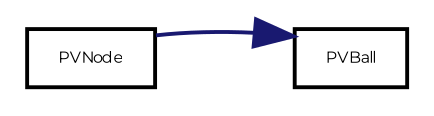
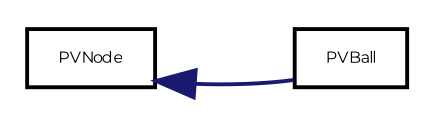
  digraph {
    rankdir=LR
    fontname=Montserrat
    node [color=black fillcolor=white fontname=Montserrat fontsize=4 shape=record style=filled]
    n1 [height=0.2 label=PVNode width=0.4]
    n2 [height=0.2 label=PVBall width=0.4]
-   n2 -> n1 [color=midnightblue dir=back fontname=Montserrat fontsize=4 labelfontname=FreeSans labelfontsize=4 style=solid]
+   n1 -> n2 [color=midnightblue dir=back fontname=Montserrat fontsize=4 labelfontname=FreeSans labelfontsize=4 style=solid]
  }
